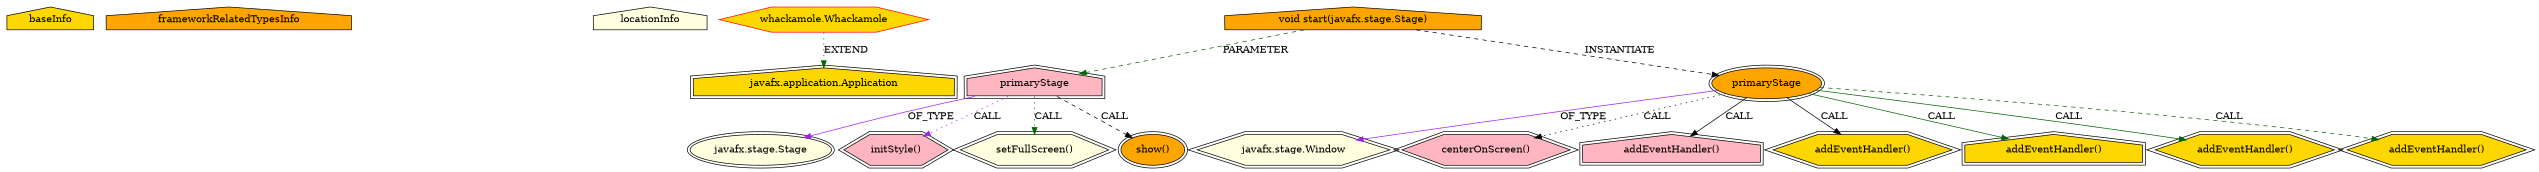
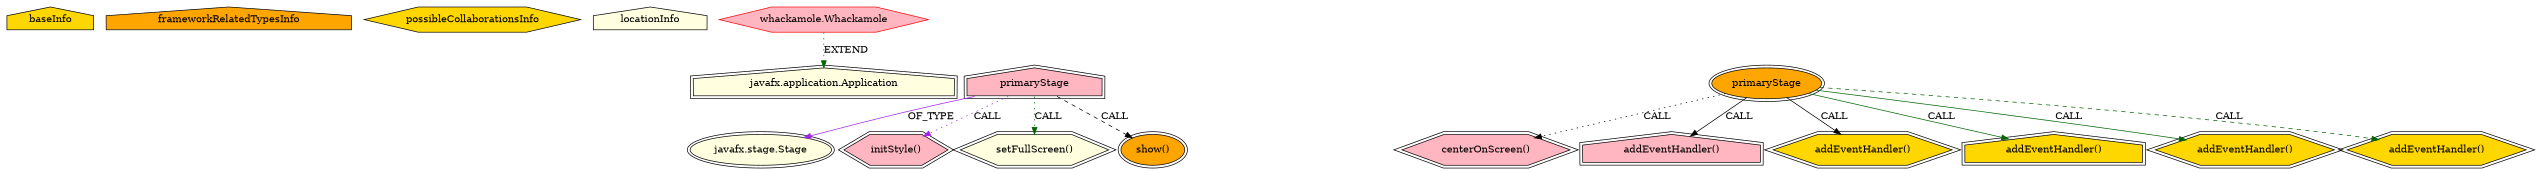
  digraph {
    node [fillcolor=gold shape=hexagon style=filled isFrameworkType=true vertexType=INSIDE_CALL peripheries=2]
    edge [color=darkgreen style=solid]
    baseInfo [category=extension_graph graphId=2585 isAnonymous=false possibleRelation=false shape=house isFrameworkType="" vertexType="" peripheries=""]
    frameworkRelatedTypesInfo [0="javafx.application.Application" fillcolor=orange shape=house isFrameworkType="" vertexType="" peripheries=""]
+   possibleCollaborationsInfo [isFrameworkType="" vertexType="" peripheries=""]
    locationInfo [contextSignature=Whackamole filePath="/dracoix-CSCE401/CSCE401-master/whackamole_old/whackamole/src/whackamole/Whackamole.java" fillcolor=lightyellow graphId=2585 projectName="dracoix-CSCE401" shape=house isFrameworkType="" vertexType="" peripheries=""]
-   n5 [color=red isFrameworkType=false label="whackamole.Whackamole" vertexType=ROOT_CLIENT_CLASS_DECLARATION peripheries=""]
-   n6 [label="javafx.application.Application" shape=house vertexType=FRAMEWORK_CLASS_TYPE]
-   n7 [fillcolor=orange isFrameworkType=false label="void start(javafx.stage.Stage)" shape=house vertexType=OVERRIDING_METHOD_DECLARATION peripheries=""]
+   n5 [color=red fillcolor=lightpink isFrameworkType=false label="whackamole.Whackamole" vertexType=ROOT_CLIENT_CLASS_DECLARATION peripheries=""]
+   n6 [fillcolor=lightyellow label="javafx.application.Application" shape=house vertexType=FRAMEWORK_CLASS_TYPE]
    n8 [fillcolor=lightpink label=primaryStage shape=house vertexType=PARAMETER_DECLARATION]
    n9 [fillcolor=orange label=primaryStage shape=ellipse vertexType=VARIABLE_EXPRESION]
    n10 [fillcolor=lightyellow label="javafx.stage.Stage" shape=ellipse vertexType=FRAMEWORK_CLASS_TYPE]
    n11 [fillcolor=lightpink label="initStyle()"]
    n12 [fillcolor=lightyellow label="setFullScreen()"]
    n13 [fillcolor=orange label="show()" shape=ellipse]
-   n14 [fillcolor=lightyellow label="javafx.stage.Window" vertexType=FRAMEWORK_CLASS_TYPE]
    n15 [fillcolor=lightpink label="centerOnScreen()"]
    n16 [fillcolor=lightpink label="addEventHandler()" shape=house]
    n17 [label="addEventHandler()"]
    n18 [label="addEventHandler()" shape=house]
    n19 [label="addEventHandler()"]
    n20 [label="addEventHandler()"]
    n5 -> n6 [label=EXTEND style=dotted]
-   n7 -> n8 [label=PARAMETER style=dashed]
-   n7 -> n9 [color=black label=INSTANTIATE style=dashed]
    n8 -> n10 [color=purple label=OF_TYPE]
    n8 -> n11 [color=purple label=CALL style=dotted]
    n8 -> n12 [label=CALL style=dotted]
    n8 -> n13 [color=black label=CALL style=dashed]
-   n9 -> n14 [color=purple label=OF_TYPE]
    n9 -> n15 [color=black label=CALL style=dotted]
    n9 -> n16 [color=black label=CALL]
    n9 -> n17 [color=black label=CALL]
    n9 -> n18 [label=CALL]
    n9 -> n19 [label=CALL]
    n9 -> n20 [label=CALL style=dashed]
  }
